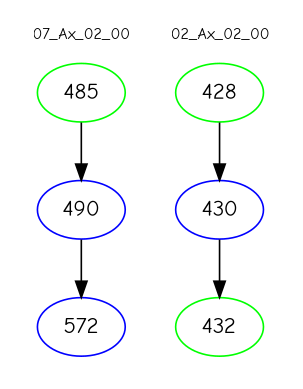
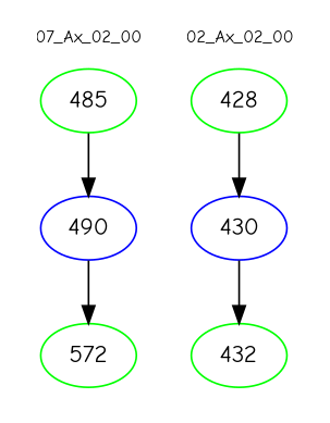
  digraph {
    fontname="Comic Neue"
    node [color=green fontname="Comic Neue"]
    edge [color=black fontname="Comic Neue"]
    n1 [label=485]
    n2 [color=blue label=490]
-   n3 [color=blue label=572]
+   n3 [label=572]
    n4 [label=428]
    n5 [color=blue label=430]
    n6 [label=432]
    subgraph cluster_1 {
      color=white
      fontsize=10
      label="07_Ax_02_00"
      n1
      n2
      n3
    }
    subgraph cluster_2 {
      color=white
      fontsize=10
      label="02_Ax_02_00"
      n4
      n5
      n6
    }
    n1 -> n2
    n2 -> n3
    n4 -> n5
    n5 -> n6
  }
